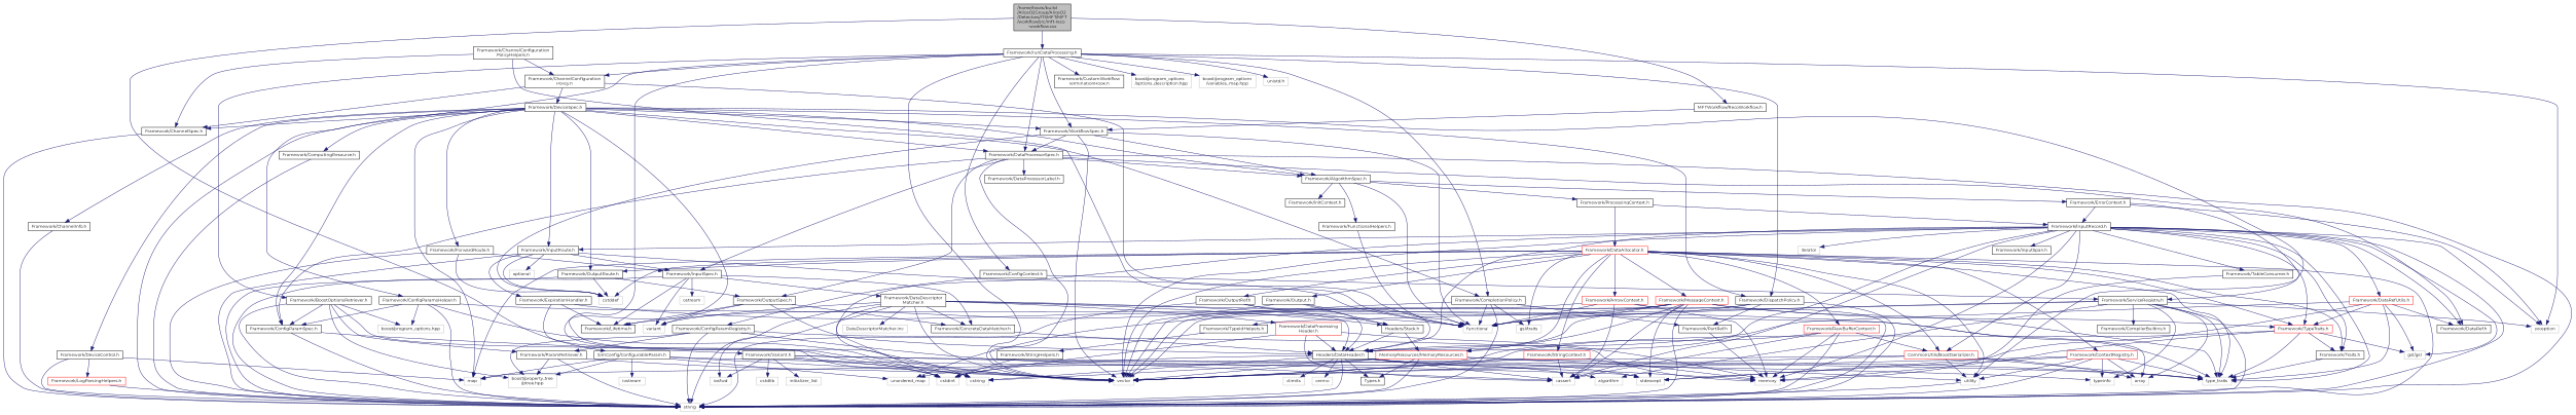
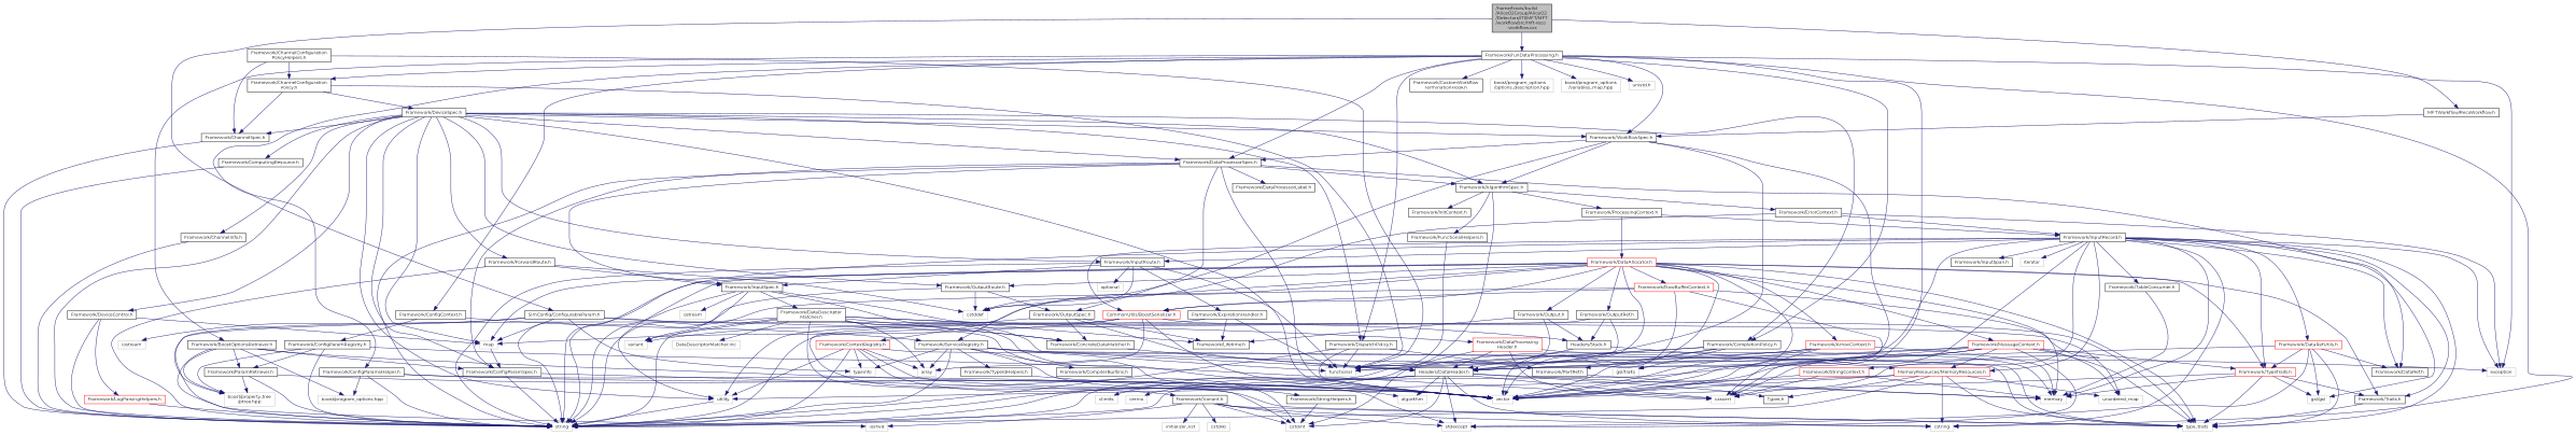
  digraph {
    fontname=Montserrat
    node [color=black fontname=Montserrat fontsize=10 shape=record]
    edge [color=midnightblue fontname=Montserrat fontsize=10 labelfontname=Helvetica labelfontsize=10 style=solid]
    n1 [fillcolor=grey75 fontcolor=black height=0.2 label="/home/travis/build\l/AliceO2Group/AliceO2\l/Detectors/ITSMFT/MFT\l/workflow/src/mft-reco\l-workflow.cxx" style=filled width=0.4]
    n2 [height=0.2 label="MFTWorkflow/RecoWorkflow.h" width=0.4]
    n3 [height=0.2 label="SimConfig/ConfigurableParam.h" width=0.4]
    n4 [height=0.2 label="Framework/runDataProcessing.h" width=0.4]
    n5 [height=0.2 label="Framework/WorkflowSpec.h" width=0.4]
    n6 [color=grey75 height=0.2 label=vector width=0.4]
    n7 [color=grey75 height=0.2 label=unordered_map width=0.4]
    n8 [color=grey75 height=0.2 label=map width=0.4]
    n9 [color=grey75 height=0.2 label=typeinfo width=0.4]
    n10 [color=grey75 height=0.2 label="boost/property_tree\l/ptree.hpp" width=0.4]
    n11 [color=grey75 height=0.2 label=iostream width=0.4]
    n12 [height=0.2 label="Framework/DataProcessorSpec.h" width=0.4]
    n13 [color=grey75 height=0.2 label=cstring width=0.4]
    n14 [color=grey75 height=0.2 label=exception width=0.4]
    n15 [height=0.2 label="Framework/ChannelConfiguration\lPolicy.h" width=0.4]
    n16 [height=0.2 label="Framework/CompletionPolicy.h" width=0.4]
    n17 [height=0.2 label="Framework/DispatchPolicy.h" width=0.4]
    n18 [height=0.2 label="Framework/ConfigParamsHelper.h" width=0.4]
    n19 [height=0.2 label="Framework/ConfigContext.h" width=0.4]
    n20 [height=0.2 label="Framework/BoostOptionsRetriever.h" width=0.4]
    n21 [height=0.2 label="Framework/CustomWorkflow\lTerminationHook.h" width=0.4]
    n22 [color=grey75 height=0.2 label="boost/program_options\l/options_description.hpp" width=0.4]
    n23 [color=grey75 height=0.2 label="boost/program_options\l/variables_map.hpp" width=0.4]
    n24 [color=grey75 height=0.2 label="unistd.h" width=0.4]
    n25 [height=0.2 label="Framework/AlgorithmSpec.h" width=0.4]
    n26 [color=grey75 height=0.2 label=functional width=0.4]
    n27 [color=grey75 height=0.2 label=cstddef width=0.4]
    n28 [height=0.2 label="Framework/DataRef.h" width=0.4]
    n29 [color=grey75 height=0.2 label=string width=0.4]
    n30 [height=0.2 label="Framework/InputSpec.h" width=0.4]
    n31 [height=0.2 label="Framework/OutputSpec.h" width=0.4]
    n32 [height=0.2 label="Framework/ConfigParamSpec.h" width=0.4]
    n33 [height=0.2 label="Framework/DataProcessorLabel.h" width=0.4]
    n34 [height=0.2 label="Framework/ProcessingContext.h" width=0.4]
    n35 [height=0.2 label="Framework/ErrorContext.h" width=0.4]
    n36 [height=0.2 label="Framework/InitContext.h" width=0.4]
    n37 [height=0.2 label="Framework/FunctionalHelpers.h" width=0.4]
    n38 [height=0.2 label="Framework/Lifetime.h" width=0.4]
    n39 [height=0.2 label="Framework/ConcreteDataMatcher.h" width=0.4]
    n40 [height=0.2 label="Framework/DataDescriptor\lMatcher.h" width=0.4]
    n41 [color=grey75 height=0.2 label=variant width=0.4]
    n42 [color=grey75 height=0.2 label=ostream width=0.4]
    n43 [height=0.2 label="Headers/DataHeader.h" width=0.4]
    n44 [height=0.2 label="Framework/Variant.h" width=0.4]
    n45 [height=0.2 label="Framework/InputRecord.h" width=0.4]
    n46 [color=red height=0.2 label="Framework/DataAllocator.h" width=0.4]
    n47 [height=0.2 label="Framework/ServiceRegistry.h" width=0.4]
    n48 [color=red height=0.2 label="Framework/DataRefUtils.h" width=0.4]
    n49 [color=red height=0.2 label="Framework/TypeTraits.h" width=0.4]
    n50 [color=grey75 height=0.2 label=type_traits width=0.4]
    n51 [color=grey75 height=0.2 label=memory width=0.4]
    n52 [height=0.2 label="Framework/Traits.h" width=0.4]
    n53 [color=grey75 height=0.2 label="gsl/gsl" width=0.4]
    n54 [color=grey75 height=0.2 label=cassert width=0.4]
    n55 [height=0.2 label="Framework/InputRoute.h" width=0.4]
    n56 [color=red height=0.2 label="MemoryResources/MemoryResources.h" width=0.4]
    n57 [height=0.2 label="Framework/InputSpan.h" width=0.4]
    n58 [height=0.2 label="Framework/TableConsumer.h" width=0.4]
    n59 [color=red height=0.2 label="CommonUtils/BoostSerializer.h" width=0.4]
    n60 [color=grey75 height=0.2 label=iterator width=0.4]
    n61 [color=grey75 height=0.2 label=utility width=0.4]
    n62 [color=red height=0.2 label="Framework/ContextRegistry.h" width=0.4]
    n63 [color=red height=0.2 label="Framework/MessageContext.h" width=0.4]
    n64 [color=red height=0.2 label="Framework/StringContext.h" width=0.4]
    n65 [color=red height=0.2 label="Framework/ArrowContext.h" width=0.4]
    n66 [color=red height=0.2 label="Framework/RawBufferContext.h" width=0.4]
    n67 [height=0.2 label="Framework/Output.h" width=0.4]
    n68 [height=0.2 label="Framework/OutputRef.h" width=0.4]
    n69 [height=0.2 label="Framework/OutputRoute.h" width=0.4]
    n70 [color=grey75 height=0.2 label="gsl/traits" width=0.4]
    n71 [color=grey75 height=0.2 label=stdexcept width=0.4]
    n72 [color=grey75 height=0.2 label=cstdint width=0.4]
    n73 [color=grey75 height=0.2 label=algorithm width=0.4]
    n74 [color=grey75 height=0.2 label=climits width=0.4]
    n75 [height=0.2 label="Types.h" width=0.4]
    n76 [color=grey75 height=0.2 label=cerrno width=0.4]
    n77 [height=0.2 label="Framework/ExpirationHandler.h" width=0.4]
    n78 [color=grey75 height=0.2 label=optional width=0.4]
    n79 [color=grey75 height=0.2 label=array width=0.4]
    n80 [color=red height=0.2 label="Framework/DataProcessing\lHeader.h" width=0.4]
    n81 [height=0.2 label="Headers/Stack.h" width=0.4]
    n82 [color=grey75 height=0.2 label=iosfwd width=0.4]
    n83 [color=grey75 height=0.2 label="DataDescriptorMatcher.inc" width=0.4]
    n84 [height=0.2 label="Framework/CompilerBuiltins.h" width=0.4]
    n85 [height=0.2 label="Framework/TypeIdHelpers.h" width=0.4]
    n86 [height=0.2 label="Framework/StringHelpers.h" width=0.4]
    n87 [color=grey75 height=0.2 label=cstdlib width=0.4]
    n88 [color=grey75 height=0.2 label=initializer_list width=0.4]
    n89 [height=0.2 label="Framework/ChannelSpec.h" width=0.4]
    n90 [height=0.2 label="Framework/DeviceSpec.h" width=0.4]
    n91 [height=0.2 label="Framework/PartRef.h" width=0.4]
    n92 [color=grey75 height=0.2 label="boost/program_options.hpp" width=0.4]
    n93 [height=0.2 label="Framework/ConfigParamRegistry.h" width=0.4]
    n94 [height=0.2 label="Framework/ParamRetriever.h" width=0.4]
    n95 [height=0.2 label="Framework/ChannelConfiguration\lPolicyHelpers.h" width=0.4]
    n96 [height=0.2 label="Framework/ComputingResource.h" width=0.4]
    n97 [height=0.2 label="Framework/ChannelInfo.h" width=0.4]
    n98 [height=0.2 label="Framework/DeviceControl.h" width=0.4]
    n99 [height=0.2 label="Framework/ForwardRoute.h" width=0.4]
    n100 [color=red height=0.2 label="Framework/LogParsingHelpers.h" width=0.4]
    n1 -> n2
    n1 -> n3
    n1 -> n4
    n2 -> n5
    n3 -> n6
    n3 -> n7
    n3 -> n8
    n3 -> n9
    n3 -> n10
    n3 -> n11
    n4 -> n5
    n4 -> n6
    n4 -> n12
    n4 -> n13
    n4 -> n14
    n4 -> n15
    n4 -> n16
    n4 -> n17
    n4 -> n18
    n4 -> n19
    n4 -> n20
    n4 -> n21
    n4 -> n22
    n4 -> n23
    n4 -> n24
    n5 -> n6
    n5 -> n12
    n5 -> n25
    n5 -> n26
    n5 -> n27
    n12 -> n6
    n12 -> n25
    n12 -> n28
    n12 -> n29
    n12 -> n30
    n12 -> n31
    n12 -> n32
    n12 -> n33
    n15 -> n26
    n15 -> n89
    n15 -> n90
    n16 -> n6
    n16 -> n26
    n16 -> n29
    n16 -> n70
    n16 -> n91
    n17 -> n6
    n17 -> n26
    n17 -> n29
    n17 -> n91
    n18 -> n6
    n18 -> n29
-   n18 -> n32
+   n8 -> n32
    n18 -> n50
    n18 -> n92
    n19 -> n47
    n19 -> n93
    n20 -> n6
    n20 -> n10
    n20 -> n29
    n20 -> n32
    n20 -> n92
    n20 -> n94
    n25 -> n26
    n25 -> n34
    n25 -> n35
    n25 -> n36
    n25 -> n37
    n30 -> n29
    n30 -> n38
    n30 -> n39
    n30 -> n40
    n30 -> n41
    n30 -> n42
    n31 -> n38
    n31 -> n39
    n31 -> n41
    n31 -> n43
    n32 -> n29
    n32 -> n44
    n34 -> n45
    n34 -> n46
    n35 -> n14
    n35 -> n45
    n35 -> n47
    n37 -> n26
    n39 -> n43
    n40 -> n6
    n40 -> n29
    n40 -> n39
    n40 -> n41
    n40 -> n43
    n40 -> n72
    n40 -> n79
    n40 -> n80
    n40 -> n81
    n40 -> n82
    n40 -> n83
    n43 -> n13
    n43 -> n29
    n43 -> n51
    n43 -> n54
    n43 -> n71
    n43 -> n72
    n43 -> n73
    n43 -> n74
    n43 -> n75
    n43 -> n76
    n44 -> n13
    n44 -> n50
    n44 -> n71
    n44 -> n72
    n44 -> n82
    n44 -> n87
    n44 -> n88
    n45 -> n6
    n45 -> n13
    n45 -> n14
    n45 -> n28
    n45 -> n29
    n45 -> n43
    n45 -> n48
    n45 -> n49
    n45 -> n50
    n45 -> n51
    n45 -> n52
    n45 -> n53
    n45 -> n54
    n45 -> n55
    n45 -> n56
    n45 -> n57
    n45 -> n58
    n45 -> n59
    n45 -> n60
    n46 -> n6
    n46 -> n8
    n46 -> n27
    n46 -> n29
    n46 -> n43
    n46 -> n49
    n46 -> n50
    n46 -> n52
    n46 -> n59
    n46 -> n61
    n46 -> n62
    n46 -> n63
    n46 -> n64
    n46 -> n65
    n46 -> n66
    n46 -> n67
    n46 -> n68
    n46 -> n69
    n46 -> n70
    n47 -> n9
    n47 -> n14
    n47 -> n26
    n47 -> n29
    n47 -> n50
    n47 -> n73
    n47 -> n79
    n47 -> n84
    n47 -> n85
    n48 -> n28
    n48 -> n43
    n48 -> n49
    n48 -> n50
    n48 -> n53
    n48 -> n71
    n49 -> n6
    n49 -> n50
    n49 -> n51
    n49 -> n52
    n49 -> n53
    n52 -> n50
    n55 -> n26
    n55 -> n27
    n55 -> n29
    n55 -> n30
    n55 -> n77
    n55 -> n78
    n56 -> n6
    n56 -> n7
    n56 -> n13
    n56 -> n29
    n56 -> n50
    n56 -> n61
    n56 -> n75
    n58 -> n51
    n59 -> n6
    n59 -> n8
    n59 -> n50
    n59 -> n61
    n59 -> n79
    n61 -> n29
    n62 -> n6
    n62 -> n9
    n62 -> n29
    n62 -> n50
    n62 -> n61
    n62 -> n71
    n62 -> n79
    n63 -> n6
    n63 -> n7
    n63 -> n26
    n63 -> n29
    n63 -> n43
    n63 -> n49
    n63 -> n50
    n63 -> n54
    n63 -> n56
    n63 -> n71
    n64 -> n6
    n64 -> n51
    n64 -> n54
    n65 -> n6
    n65 -> n26
    n65 -> n29
    n65 -> n51
    n65 -> n54
    n66 -> n6
    n66 -> n29
    n66 -> n51
    n66 -> n54
    n66 -> n59
    n67 -> n38
    n67 -> n43
    n67 -> n81
    n68 -> n29
    n68 -> n43
    n68 -> n81
    n69 -> n27
    n69 -> n29
    n69 -> n31
    n77 -> n26
    n77 -> n38
    n77 -> n72
    n80 -> n43
    n80 -> n51
    n80 -> n54
    n80 -> n72
    n81 -> n43
    n81 -> n56
    n85 -> n86
    n86 -> n72
    n89 -> n29
    n90 -> n5
    n90 -> n6
    n90 -> n8
    n90 -> n12
    n90 -> n16
    n90 -> n17
    n90 -> n25
    n90 -> n29
    n90 -> n32
    n90 -> n55
    n90 -> n61
    n90 -> n69
    n90 -> n89
    n90 -> n96
    n90 -> n97
    n90 -> n98
    n90 -> n99
    n91 -> n51
    n93 -> n10
    n93 -> n29
-   n93 -> n51
    n93 -> n54
    n93 -> n94
    n94 -> n6
    n94 -> n10
    n94 -> n29
    n95 -> n15
    n95 -> n26
    n95 -> n89
    n96 -> n29
    n97 -> n29
    n98 -> n8
    n98 -> n29
    n98 -> n100
    n99 -> n27
    n99 -> n29
    n99 -> n30
    n100 -> n29
  }
